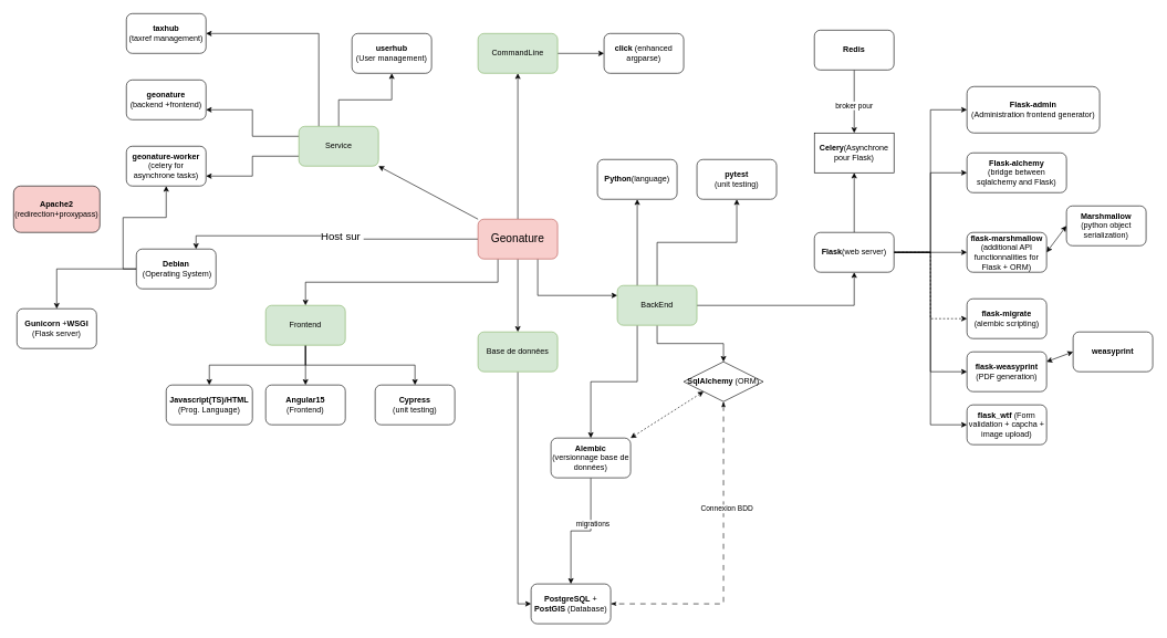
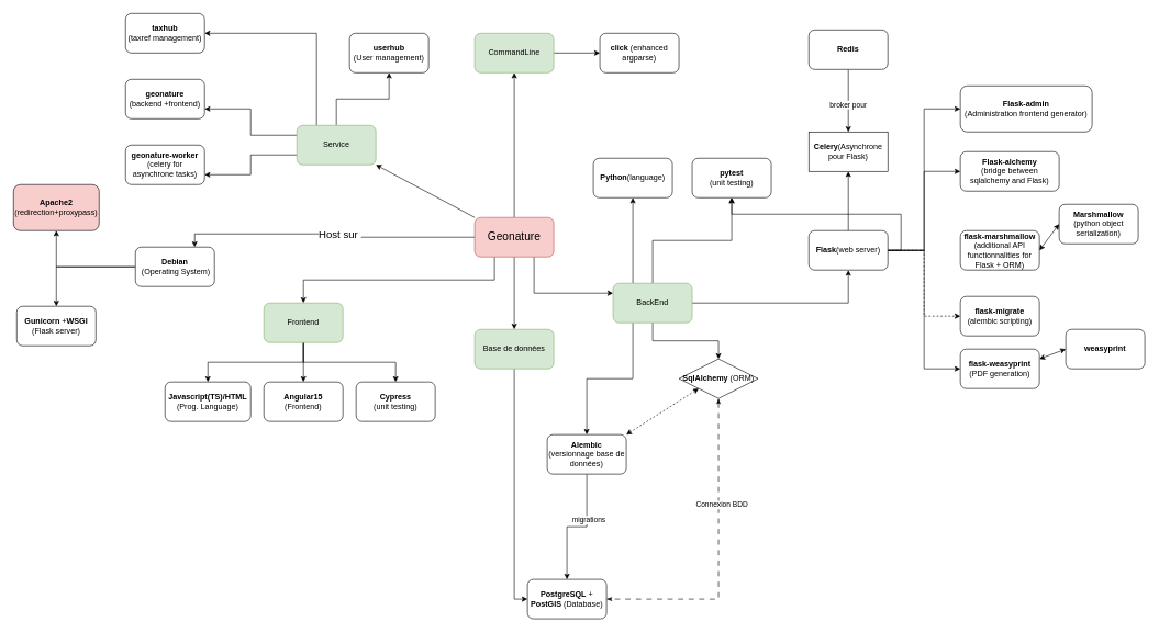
  <mxCell id="0" />
  <mxCell id="1" parent="0" />
  <mxCell id="2" style="edgeStyle=orthogonalEdgeStyle;rounded=0;orthogonalLoop=1;jettySize=auto;html=1;exitX=0.25;exitY=1;exitDx=0;exitDy=0;" parent="1" source="9" target="13" edge="1"><mxGeometry relative="1" as="geometry" /></mxCell>
  <mxCell id="3" style="edgeStyle=orthogonalEdgeStyle;rounded=0;orthogonalLoop=1;jettySize=auto;html=1;exitX=0.75;exitY=1;exitDx=0;exitDy=0;entryX=0;entryY=0.25;entryDx=0;entryDy=0;" parent="1" source="9" target="19" edge="1"><mxGeometry relative="1" as="geometry" /></mxCell>
  <mxCell id="4" style="edgeStyle=orthogonalEdgeStyle;rounded=0;orthogonalLoop=1;jettySize=auto;html=1;exitX=0.5;exitY=1;exitDx=0;exitDy=0;" parent="1" source="9" target="35" edge="1"><mxGeometry relative="1" as="geometry" /></mxCell>
  <mxCell id="5" style="edgeStyle=orthogonalEdgeStyle;rounded=0;orthogonalLoop=1;jettySize=auto;html=1;exitX=0.5;exitY=0;exitDx=0;exitDy=0;entryX=0.5;entryY=1;entryDx=0;entryDy=0;" parent="1" source="9" target="37" edge="1"><mxGeometry relative="1" as="geometry" /></mxCell>
  <mxCell id="6" style="edgeStyle=orthogonalEdgeStyle;rounded=0;orthogonalLoop=1;jettySize=auto;html=1;exitX=0;exitY=0.5;exitDx=0;exitDy=0;entryX=0.75;entryY=0;entryDx=0;entryDy=0;" parent="1" source="9" target="41" edge="1"><mxGeometry relative="1" as="geometry" /></mxCell>
  <mxCell id="7" value="Host sur&amp;nbsp;" style="edgeLabel;html=1;align=center;verticalAlign=middle;resizable=0;points=[];fontSize=16;" parent="6" vertex="1" connectable="0"><mxGeometry x="0.046" y="4" relative="1" as="geometry"><mxPoint x="24" y="-4" as="offset" /></mxGeometry></mxCell>
  <mxCell id="8" style="rounded=0;orthogonalLoop=1;jettySize=auto;html=1;exitX=0;exitY=0;exitDx=0;exitDy=0;entryX=1;entryY=1;entryDx=0;entryDy=0;" parent="1" source="9" target="65" edge="1"><mxGeometry relative="1" as="geometry" /></mxCell>
  <mxCell id="9" value="Geonature" style="rounded=1;whiteSpace=wrap;html=1;fontSize=17;fillColor=#f8cecc;strokeColor=#b85450;" parent="1" vertex="1"><mxGeometry x="720" y="330" width="120" height="60" as="geometry" /></mxCell>
  <mxCell id="10" style="edgeStyle=orthogonalEdgeStyle;rounded=0;orthogonalLoop=1;jettySize=auto;html=1;exitX=0.5;exitY=1;exitDx=0;exitDy=0;" parent="1" source="13" target="21" edge="1"><mxGeometry relative="1" as="geometry" /></mxCell>
  <mxCell id="11" style="edgeStyle=orthogonalEdgeStyle;rounded=0;orthogonalLoop=1;jettySize=auto;html=1;exitX=0.5;exitY=1;exitDx=0;exitDy=0;entryX=0.5;entryY=0;entryDx=0;entryDy=0;" parent="1" source="13" target="20" edge="1"><mxGeometry relative="1" as="geometry" /></mxCell>
  <mxCell id="12" style="edgeStyle=orthogonalEdgeStyle;rounded=0;orthogonalLoop=1;jettySize=auto;html=1;exitX=0.5;exitY=1;exitDx=0;exitDy=0;entryX=0.5;entryY=0;entryDx=0;entryDy=0;" parent="1" source="13" target="54" edge="1"><mxGeometry relative="1" as="geometry" /></mxCell>
  <mxCell id="13" value="Frontend" style="rounded=1;whiteSpace=wrap;html=1;fillColor=#d5e8d4;strokeColor=#82b366;" parent="1" vertex="1"><mxGeometry y="460" width="120" height="60" as="geometry" x="400" /></mxCell>
  <mxCell id="14" value="" style="edgeStyle=orthogonalEdgeStyle;rounded=0;orthogonalLoop=1;jettySize=auto;html=1;" parent="1" source="19" target="30" edge="1"><mxGeometry relative="1" as="geometry" /></mxCell>
  <mxCell id="15" style="edgeStyle=orthogonalEdgeStyle;rounded=0;orthogonalLoop=1;jettySize=auto;html=1;exitX=0.5;exitY=1;exitDx=0;exitDy=0;entryX=0.5;entryY=0;entryDx=0;entryDy=0;" parent="1" source="19" target="33" edge="1"><mxGeometry relative="1" as="geometry" /></mxCell>
  <mxCell id="16" style="edgeStyle=orthogonalEdgeStyle;rounded=0;orthogonalLoop=1;jettySize=auto;html=1;exitX=0.25;exitY=1;exitDx=0;exitDy=0;entryX=0.5;entryY=0;entryDx=0;entryDy=0;" parent="1" source="19" target="52" edge="1"><mxGeometry relative="1" as="geometry" /></mxCell>
  <mxCell id="17" style="edgeStyle=orthogonalEdgeStyle;rounded=0;orthogonalLoop=1;jettySize=auto;html=1;exitX=0.25;exitY=0;exitDx=0;exitDy=0;entryX=0.5;entryY=1;entryDx=0;entryDy=0;" parent="1" source="19" target="53" edge="1"><mxGeometry relative="1" as="geometry"><mxPoint x="1000" y="370" as="targetPoint" /></mxGeometry></mxCell>
  <mxCell id="18" style="edgeStyle=orthogonalEdgeStyle;rounded=0;orthogonalLoop=1;jettySize=auto;html=1;exitX=0.5;exitY=0;exitDx=0;exitDy=0;entryX=0.5;entryY=1;entryDx=0;entryDy=0;" edge="1" parent="1" source="19" target="73"><mxGeometry relative="1" as="geometry" /></mxCell>
  <mxCell id="19" value="BackEnd" style="rounded=1;whiteSpace=wrap;html=1;fillColor=#d5e8d4;strokeColor=#82b366;" parent="1" vertex="1"><mxGeometry x="930" y="430" width="120" height="60" as="geometry" /></mxCell>
  <mxCell id="20" value="&lt;b&gt;Angular15&lt;/b&gt;&lt;br&gt;(Frontend)" style="rounded=1;whiteSpace=wrap;html=1;" parent="1" vertex="1"><mxGeometry y="580" width="120" height="60" as="geometry" x="400" /></mxCell>
- <mxCell id="21" value="&lt;b&gt;Cypress&lt;/b&gt;&lt;br&gt;(unit testing)" style="rounded=1;whiteSpace=wrap;html=1;" parent="1" vertex="1"><mxGeometry x="565" y="580" width="120" height="60" as="geometry" /></mxCell>
+ <mxCell id="21" value="&lt;b&gt;Cypress&lt;/b&gt;&lt;br&gt;(unit testing)" style="rounded=1;whiteSpace=wrap;html=1;" parent="1" vertex="1"><mxGeometry x="540" y="580" width="120" height="60" as="geometry" /></mxCell>
  <mxCell id="22" value="&lt;b&gt;PostgreSQL&lt;/b&gt; + &lt;b&gt;PostGIS&lt;/b&gt; (Database)" style="rounded=1;whiteSpace=wrap;html=1;" parent="1" vertex="1"><mxGeometry x="800" y="880" width="120" height="60" as="geometry" /></mxCell>
  <mxCell id="23" style="edgeStyle=orthogonalEdgeStyle;rounded=0;orthogonalLoop=1;jettySize=auto;html=1;exitX=1;exitY=0.5;exitDx=0;exitDy=0;entryX=0;entryY=0.5;entryDx=0;entryDy=0;" parent="1" source="30" target="46" edge="1"><mxGeometry relative="1" as="geometry" /></mxCell>
  <mxCell id="24" style="edgeStyle=orthogonalEdgeStyle;rounded=0;orthogonalLoop=1;jettySize=auto;html=1;exitX=1;exitY=0.5;exitDx=0;exitDy=0;entryX=0;entryY=0.5;entryDx=0;entryDy=0;" parent="1" source="30" target="45" edge="1"><mxGeometry relative="1" as="geometry" /></mxCell>
- <mxCell id="25" style="edgeStyle=orthogonalEdgeStyle;rounded=0;orthogonalLoop=1;jettySize=auto;html=1;exitX=1;exitY=0.5;exitDx=0;exitDy=0;entryX=0;entryY=0.5;entryDx=0;entryDy=0;" parent="1" source="30" target="48" edge="1"><mxGeometry relative="1" as="geometry" /></mxCell>
+ <mxCell id="25" style="edgeStyle=orthogonalEdgeStyle;rounded=0;orthogonalLoop=1;jettySize=auto;html=1;exitX=1;exitY=0.5;exitDx=0;exitDy=0;" parent="1" source="30" target="73" edge="1"><mxGeometry relative="1" as="geometry" /></mxCell>
  <mxCell id="26" style="edgeStyle=orthogonalEdgeStyle;rounded=0;orthogonalLoop=1;jettySize=auto;html=1;exitX=0.5;exitY=0;exitDx=0;exitDy=0;entryX=0.5;entryY=1;entryDx=0;entryDy=0;" edge="1" parent="1" source="30" target="43"><mxGeometry relative="1" as="geometry" /></mxCell>
  <mxCell id="27" style="edgeStyle=orthogonalEdgeStyle;rounded=0;orthogonalLoop=1;jettySize=auto;html=1;exitX=1;exitY=0.5;exitDx=0;exitDy=0;entryX=0;entryY=0.5;entryDx=0;entryDy=0;dashed=1;" edge="1" parent="1" source="30" target="55"><mxGeometry relative="1" as="geometry" /></mxCell>
  <mxCell id="28" style="edgeStyle=orthogonalEdgeStyle;rounded=0;orthogonalLoop=1;jettySize=auto;html=1;exitX=1;exitY=0.5;exitDx=0;exitDy=0;entryX=0;entryY=0.5;entryDx=0;entryDy=0;" edge="1" parent="1" source="30" target="57"><mxGeometry relative="1" as="geometry" /></mxCell>
- <mxCell id="29" style="edgeStyle=orthogonalEdgeStyle;rounded=0;orthogonalLoop=1;jettySize=auto;html=1;exitX=1;exitY=0.5;exitDx=0;exitDy=0;entryX=0;entryY=0.5;entryDx=0;entryDy=0;" edge="1" parent="1" source="30" target="58"><mxGeometry relative="1" as="geometry" /></mxCell>
  <mxCell id="30" value="&lt;b&gt;Flask&lt;/b&gt;(web server)" style="whiteSpace=wrap;html=1;rounded=1;" parent="1" vertex="1"><mxGeometry x="1227" y="350" width="120" height="60" as="geometry" /></mxCell>
  <mxCell id="31" style="edgeStyle=orthogonalEdgeStyle;rounded=0;orthogonalLoop=1;jettySize=auto;html=1;exitX=0.5;exitY=1;exitDx=0;exitDy=0;entryX=1;entryY=0.5;entryDx=0;entryDy=0;endArrow=classicThin;endFill=1;startArrow=classicThin;startFill=1;dashed=1;dashPattern=8 8;" parent="1" source="33" target="22" edge="1"><mxGeometry relative="1" as="geometry" /></mxCell>
  <mxCell id="32" value="Connexion BDD" style="edgeLabel;html=1;align=center;verticalAlign=middle;resizable=0;points=[];" parent="31" vertex="1" connectable="0"><mxGeometry x="-0.32" y="4" relative="1" as="geometry"><mxPoint as="offset" /></mxGeometry></mxCell>
  <mxCell id="33" value="&lt;b&gt;SqlAlchemy&lt;/b&gt; (ORM)" style="rhombus;whiteSpace=wrap;html=1;" parent="1" vertex="1"><mxGeometry x="1030" y="545" width="120" height="60" as="geometry" /></mxCell>
  <mxCell id="34" style="edgeStyle=orthogonalEdgeStyle;rounded=0;orthogonalLoop=1;jettySize=auto;html=1;exitX=0.5;exitY=1;exitDx=0;exitDy=0;entryX=0;entryY=0.5;entryDx=0;entryDy=0;" parent="1" source="35" target="22" edge="1"><mxGeometry relative="1" as="geometry" /></mxCell>
  <mxCell id="35" value="Base de données" style="rounded=1;whiteSpace=wrap;html=1;fillColor=#d5e8d4;strokeColor=#82b366;" parent="1" vertex="1"><mxGeometry x="720" y="500" width="120" height="60" as="geometry" /></mxCell>
  <mxCell id="36" style="edgeStyle=orthogonalEdgeStyle;rounded=0;orthogonalLoop=1;jettySize=auto;html=1;exitX=1;exitY=0.5;exitDx=0;exitDy=0;entryX=0;entryY=0.5;entryDx=0;entryDy=0;" parent="1" source="37" target="38" edge="1"><mxGeometry relative="1" as="geometry" /></mxCell>
  <mxCell id="37" value="CommandLine" style="rounded=1;whiteSpace=wrap;html=1;fillColor=#d5e8d4;strokeColor=#82b366;" parent="1" vertex="1"><mxGeometry x="720" y="50" width="120" height="60" as="geometry" /></mxCell>
  <mxCell id="38" value="&lt;b&gt;click&lt;/b&gt; (enhanced argparse)" style="rounded=1;whiteSpace=wrap;html=1;" parent="1" vertex="1"><mxGeometry x="910" y="50" width="120" height="60" as="geometry" /></mxCell>
- <mxCell id="39" style="edgeStyle=orthogonalEdgeStyle;rounded=0;orthogonalLoop=1;jettySize=auto;html=1;exitX=0;exitY=0.5;exitDx=0;exitDy=0;" parent="1" source="41" target="67" edge="1"><mxGeometry relative="1" as="geometry" /></mxCell>
+ <mxCell id="39" style="edgeStyle=orthogonalEdgeStyle;rounded=0;orthogonalLoop=1;jettySize=auto;html=1;exitX=0;exitY=0.5;exitDx=0;exitDy=0;" parent="1" source="41" target="42" edge="1"><mxGeometry relative="1" as="geometry" /></mxCell>
  <mxCell id="40" style="edgeStyle=orthogonalEdgeStyle;rounded=0;orthogonalLoop=1;jettySize=auto;html=1;exitX=0;exitY=0.5;exitDx=0;exitDy=0;entryX=0.5;entryY=0;entryDx=0;entryDy=0;" parent="1" source="41" target="44" edge="1"><mxGeometry relative="1" as="geometry" /></mxCell>
  <mxCell id="41" value="&lt;b&gt;Debian&lt;br&gt;&lt;/b&gt;&amp;nbsp;(Operating System)" style="rounded=1;whiteSpace=wrap;html=1;" parent="1" vertex="1"><mxGeometry x="205" y="375" width="120" height="60" as="geometry" /></mxCell>
  <mxCell id="42" value="&lt;b&gt;Apache2&lt;/b&gt; (redirection+proxypass)" style="rounded=1;whiteSpace=wrap;html=1;fillColor=#f8cecc;" parent="1" vertex="1"><mxGeometry x="20" y="280" width="130" height="70" as="geometry" /></mxCell>
  <mxCell id="43" value="&lt;b&gt;Celery&lt;/b&gt;(Asynchrone pour Flask)" style="whiteSpace=wrap;html=1;rounded=0;" parent="1" vertex="1"><mxGeometry x="1227" y="200" width="120" height="60" as="geometry" /></mxCell>
  <mxCell id="44" value="&lt;b&gt;Gunicorn&lt;/b&gt; +&lt;b&gt;WSGI&lt;/b&gt; (Flask server)" style="rounded=1;whiteSpace=wrap;html=1;" parent="1" vertex="1"><mxGeometry x="25" y="465" width="120" height="60" as="geometry" /></mxCell>
  <mxCell id="45" value="&lt;b&gt;Flask-admin &lt;br&gt;&lt;/b&gt;(Administration frontend generator)" style="rounded=1;whiteSpace=wrap;html=1;" parent="1" vertex="1"><mxGeometry x="1457" y="130" width="200" height="70" as="geometry" /></mxCell>
  <mxCell id="46" value="&lt;b&gt;Flask-alchemy&lt;/b&gt; &lt;br&gt;(bridge between sqlalchemy and Flask)" style="rounded=1;whiteSpace=wrap;html=1;" parent="1" vertex="1"><mxGeometry x="1457" y="230" width="150" height="60" as="geometry" /></mxCell>
  <mxCell id="47" style="rounded=0;orthogonalLoop=1;jettySize=auto;html=1;exitX=1;exitY=0.5;exitDx=0;exitDy=0;entryX=0;entryY=0.5;entryDx=0;entryDy=0;startArrow=classic;startFill=1;" parent="1" source="48" target="59" edge="1"><mxGeometry relative="1" as="geometry" /></mxCell>
  <mxCell id="48" value="&lt;b&gt;flask-marshmallow&lt;/b&gt; (additional API functionnalities for Flask + ORM)" style="rounded=1;whiteSpace=wrap;html=1;" parent="1" vertex="1"><mxGeometry x="1457" y="350" width="120" height="60" as="geometry" /></mxCell>
  <mxCell id="49" style="edgeStyle=orthogonalEdgeStyle;rounded=0;orthogonalLoop=1;jettySize=auto;html=1;exitX=0.5;exitY=1;exitDx=0;exitDy=0;" parent="1" source="52" target="22" edge="1"><mxGeometry relative="1" as="geometry" /></mxCell>
  <mxCell id="50" value="migrations" style="edgeLabel;html=1;align=center;verticalAlign=middle;resizable=0;points=[];" parent="49" vertex="1" connectable="0"><mxGeometry x="-0.271" y="2" relative="1" as="geometry"><mxPoint as="offset" /></mxGeometry></mxCell>
  <mxCell id="51" style="rounded=0;orthogonalLoop=1;jettySize=auto;html=1;exitX=1;exitY=0;exitDx=0;exitDy=0;entryX=0;entryY=1;entryDx=0;entryDy=0;startArrow=classic;startFill=1;dashed=1;" edge="1" parent="1" source="52" target="33"><mxGeometry relative="1" as="geometry" /></mxCell>
  <mxCell id="52" value="&lt;b&gt;Alembic&lt;/b&gt; (versionnage base de données)" style="rounded=1;whiteSpace=wrap;html=1;" parent="1" vertex="1"><mxGeometry x="830" y="660" width="120" height="60" as="geometry" /></mxCell>
  <mxCell id="53" value="&lt;b&gt;Python&lt;/b&gt;(language)" style="rounded=1;whiteSpace=wrap;html=1;" parent="1" vertex="1"><mxGeometry x="900" y="240" width="120" height="60" as="geometry" /></mxCell>
  <mxCell id="54" value="&lt;b&gt;Javascript(TS)/HTML&lt;br&gt;&lt;/b&gt;(Prog. Language)" style="rounded=1;whiteSpace=wrap;html=1;" parent="1" vertex="1"><mxGeometry x="250" y="580" width="130" height="60" as="geometry" /></mxCell>
  <mxCell id="55" value="&lt;b&gt;flask-migrate &lt;/b&gt;(alembic scripting)" style="rounded=1;whiteSpace=wrap;html=1;" parent="1" vertex="1"><mxGeometry x="1457" y="450" width="120" height="60" as="geometry" /></mxCell>
  <mxCell id="56" style="rounded=0;orthogonalLoop=1;jettySize=auto;html=1;exitX=1;exitY=0.25;exitDx=0;exitDy=0;entryX=0;entryY=0.5;entryDx=0;entryDy=0;startArrow=classic;startFill=1;" parent="1" source="57" target="60" edge="1"><mxGeometry relative="1" as="geometry" /></mxCell>
  <mxCell id="57" value="&lt;b&gt;flask-weasyprint &lt;/b&gt;(PDF generation)" style="rounded=1;whiteSpace=wrap;html=1;" parent="1" vertex="1"><mxGeometry x="1457" y="530" width="120" height="60" as="geometry" /></mxCell>
- <mxCell id="58" value="&lt;b&gt;flask_wtf&lt;/b&gt; (Form validation + capcha + image upload)" style="rounded=1;whiteSpace=wrap;html=1;" parent="1" vertex="1"><mxGeometry x="1457" y="610" width="120" height="60" as="geometry" /></mxCell>
  <mxCell id="59" value="&lt;b&gt;Marshmallow&lt;/b&gt; (python object serialization)" style="rounded=1;whiteSpace=wrap;html=1;" parent="1" vertex="1"><mxGeometry x="1607" y="310" width="120" height="60" as="geometry" /></mxCell>
  <mxCell id="60" value="&lt;b&gt;weasyprint&lt;/b&gt;" style="rounded=1;whiteSpace=wrap;html=1;" parent="1" vertex="1"><mxGeometry x="1617" y="500" width="120" height="60" as="geometry" /></mxCell>
  <mxCell id="61" style="edgeStyle=orthogonalEdgeStyle;rounded=0;orthogonalLoop=1;jettySize=auto;html=1;exitX=0;exitY=0.25;exitDx=0;exitDy=0;entryX=1;entryY=0.75;entryDx=0;entryDy=0;" parent="1" source="65" target="66" edge="1"><mxGeometry relative="1" as="geometry" /></mxCell>
  <mxCell id="62" style="edgeStyle=orthogonalEdgeStyle;rounded=0;orthogonalLoop=1;jettySize=auto;html=1;exitX=0;exitY=0.75;exitDx=0;exitDy=0;entryX=1;entryY=0.75;entryDx=0;entryDy=0;" parent="1" source="65" target="67" edge="1"><mxGeometry relative="1" as="geometry" /></mxCell>
  <mxCell id="63" style="edgeStyle=orthogonalEdgeStyle;rounded=0;orthogonalLoop=1;jettySize=auto;html=1;exitX=0.25;exitY=0;exitDx=0;exitDy=0;entryX=1;entryY=0.5;entryDx=0;entryDy=0;" parent="1" source="65" target="71" edge="1"><mxGeometry relative="1" as="geometry" /></mxCell>
  <mxCell id="64" style="edgeStyle=orthogonalEdgeStyle;rounded=0;orthogonalLoop=1;jettySize=auto;html=1;exitX=0.5;exitY=0;exitDx=0;exitDy=0;entryX=0.5;entryY=1;entryDx=0;entryDy=0;" edge="1" parent="1" source="65" target="72"><mxGeometry relative="1" as="geometry" /></mxCell>
  <mxCell id="65" value="Service" style="rounded=1;whiteSpace=wrap;html=1;fillColor=#d5e8d4;strokeColor=#82b366;" parent="1" vertex="1"><mxGeometry x="450" y="190" width="120" height="60" as="geometry" /></mxCell>
  <mxCell id="66" value="&lt;b&gt;geonature&lt;br&gt;&lt;/b&gt;(backend +frontend)" style="rounded=1;whiteSpace=wrap;html=1;" parent="1" vertex="1"><mxGeometry x="190" y="120" width="120" height="60" as="geometry" /></mxCell>
  <mxCell id="67" value="&lt;b&gt;geonature-worker&lt;/b&gt; (celery for asynchrone tasks)" style="rounded=1;whiteSpace=wrap;html=1;" parent="1" vertex="1"><mxGeometry x="190" y="220" width="120" height="60" as="geometry" /></mxCell>
  <mxCell id="68" style="edgeStyle=orthogonalEdgeStyle;rounded=0;orthogonalLoop=1;jettySize=auto;html=1;exitX=0.5;exitY=1;exitDx=0;exitDy=0;entryX=0.5;entryY=0;entryDx=0;entryDy=0;" parent="1" source="70" target="43" edge="1"><mxGeometry relative="1" as="geometry" /></mxCell>
  <mxCell id="69" value="broker pour" style="edgeLabel;html=1;align=center;verticalAlign=middle;resizable=0;points=[];" parent="68" vertex="1" connectable="0"><mxGeometry x="0.12" y="-1" relative="1" as="geometry"><mxPoint as="offset" /></mxGeometry></mxCell>
  <mxCell id="70" value="&lt;b&gt;Redis&lt;/b&gt;" style="rounded=1;whiteSpace=wrap;html=1;" parent="1" vertex="1"><mxGeometry x="1227" y="45" width="120" height="60" as="geometry" /></mxCell>
  <mxCell id="71" value="&lt;b&gt;taxhub&lt;/b&gt;&lt;br&gt;(taxref management)" style="rounded=1;whiteSpace=wrap;html=1;" parent="1" vertex="1"><mxGeometry x="190" width="120" height="60" as="geometry" y="20" /></mxCell>
  <mxCell id="72" value="&lt;b&gt;userhub&lt;/b&gt;&lt;br&gt;(User management)" style="rounded=1;whiteSpace=wrap;html=1;" vertex="1" parent="1"><mxGeometry x="530" y="50" width="120" height="60" as="geometry" /></mxCell>
  <mxCell id="73" value="&lt;b&gt;pytest &lt;br&gt;&lt;/b&gt;(unit testing)" style="rounded=1;whiteSpace=wrap;html=1;" vertex="1" parent="1"><mxGeometry x="1050" y="240" width="120" height="60" as="geometry" /></mxCell>
